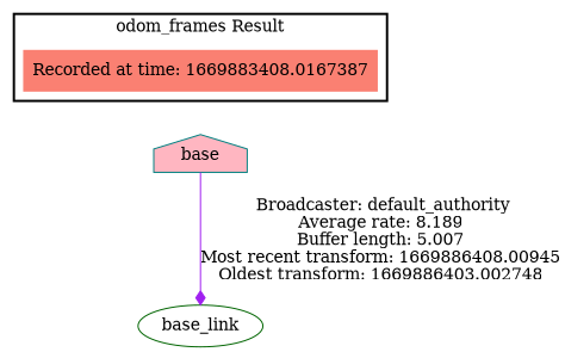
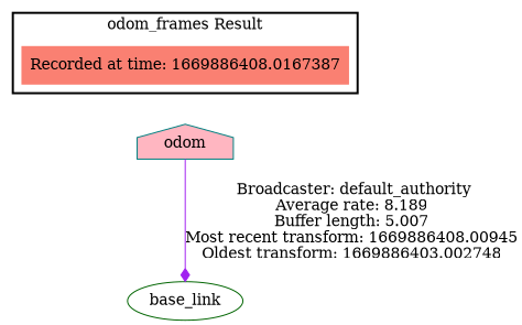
  digraph {
    node [color=darkgreen style=filled]
-   "Recorded at time: 1669886408.0167387" [fillcolor=salmon shape=plaintext label="Recorded at time: 1669883408.0167387"]
-   odom [color=teal fillcolor=lightpink shape=house label=base]
+   "Recorded at time: 1669886408.0167387" [fillcolor=salmon shape=plaintext]
+   odom [color=teal fillcolor=lightpink shape=house]
    base_link [fillcolor=white shape=ellipse]
    subgraph cluster_1 {
      color=black
      label="odom_frames Result"
      style=bold
      "Recorded at time: 1669886408.0167387"
    }
    "Recorded at time: 1669886408.0167387" -> odom [style=invis]
    odom -> base_link [arrowhead=diamond color=purple label=" Broadcaster: default_authority\nAverage rate: 8.189\nBuffer length: 5.007\nMost recent transform: 1669886408.00945\nOldest transform: 1669886403.002748\n"]
  }
